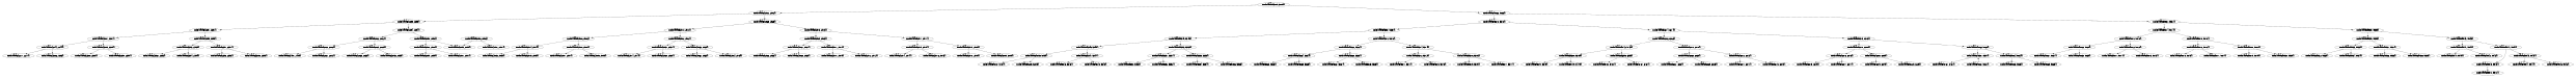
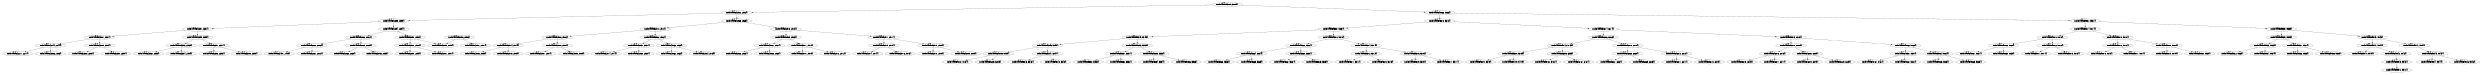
  digraph {
    n1 [label="Node{data=[3089, 3089]}"]
    n2 [label="Node{data=[2902, 2902]}"]
    n3 [label="Node{data=[9866, 9866]}"]
    n4 [label="Node{data=[2399, 2399]}"]
    n5 [label="Node{data=[2965, 2965]}"]
    n6 [label="Node{data=[5378, 5378]}"]
    n7 [label="Node{data=[9931, 9931]}"]
    n8 [label="Node{data=[2391, 2391]}"]
    n9 [label="Node{data=[2894, 2894]}"]
    n10 [label="Node{data=[2910, 2910]}"]
    n11 [label="Node{data=[2973, 2973]}"]
    n12 [label="Node{data=[2387, 2387]}"]
    n13 [label="Node{data=[2395, 2395]}"]
    n14 [label="Node{data=[2862, 2862]}"]
    n15 [label="Node{data=[2898, 2898]}"]
    n16 [label="Node{data=[2244, 2244]}"]
    n17 [label="Node{data=[2389, 2389]}"]
    n18 [label="Node{data=[2393, 2393]}"]
    n19 [label="Node{data=[2397, 2397]}"]
    n20 [label="Node{data=[2217, 2217]}"]
    n21 [label="Node{data=[2386, 2386]}"]
    n22 [label="Node{data=[2388, 2388]}"]
    n23 [label="Node{data=[2390, 2390]}"]
    n24 [label="Node{data=[2392, 2392]}"]
    n25 [label="Node{data=[2394, 2394]}"]
    n26 [label="Node{data=[2396, 2396]}"]
    n27 [label="Node{data=[2398, 2398]}"]
    n28 [label="Node{data=[2860, 2860]}"]
    n29 [label="Node{data=[2869, 2869]}"]
    n30 [label="Node{data=[2900, 2900]}"]
    n31 [label="Node{data=[2895, 2895]}"]
    n32 [label="Node{data=[2400, 2400]}"]
    n33 [label="Node{data=[2861, 2861]}"]
    n34 [label="Node{data=[2863, 2863]}"]
    n35 [label="Node{data=[2893, 2893]}"]
    n36 [label="Node{data=[2896, 2896]}"]
    n37 [label="Node{data=[2897, 2897]}"]
    n38 [label="Node{data=[2899, 2899]}"]
    n39 [label="Node{data=[2901, 2901]}"]
    n40 [label="Node{data=[2906, 2906]}"]
    n41 [label="Node{data=[2961, 2961]}"]
    n42 [label="Node{data=[2969, 2969]}"]
    n43 [label="Node{data=[2977, 2977]}"]
    n44 [label="Node{data=[2904, 2904]}"]
    n45 [label="Node{data=[2908, 2908]}"]
    n46 [label="Node{data=[2931, 2931]}"]
    n47 [label="Node{data=[2963, 2963]}"]
    n48 [label="Node{data=[2903, 2903]}"]
    n49 [label="Node{data=[2905, 2905]}"]
    n50 [label="Node{data=[2907, 2907]}"]
    n51 [label="Node{data=[2909, 2909]}"]
    n52 [label="Node{data=[2914, 2914]}"]
    n53 [label="Node{data=[2960, 2960]}"]
    n54 [label="Node{data=[2962, 2962]}"]
    n55 [label="Node{data=[2964, 2964]}"]
    n56 [label="Node{data=[2967, 2967]}"]
    n57 [label="Node{data=[2971, 2971]}"]
    n58 [label="Node{data=[2975, 2975]}"]
    n59 [label="Node{data=[2979, 2979]}"]
    n60 [label="Node{data=[2966, 2966]}"]
    n61 [label="Node{data=[2968, 2968]}"]
    n62 [label="Node{data=[2970, 2970]}"]
    n63 [label="Node{data=[2972, 2972]}"]
    n64 [label="Node{data=[2974, 2974]}"]
    n65 [label="Node{data=[2976, 2976]}"]
    n66 [label="Node{data=[2978, 2978]}"]
    n67 [label="Node{data=[3009, 3009]}"]
    n68 [label="Node{data=[5357, 5357]}"]
    n69 [label="Node{data=[6874, 6874]}"]
    n70 [label="Node{data=[9874, 9874]}"]
    n71 [label="Node{data=[9939, 9939]}"]
    n72 [label="Node{data=[5349, 5349]}"]
    n73 [label="Node{data=[5370, 5370]}"]
    n74 [label="Node{data=[6866, 6866]}"]
    n75 [label="Node{data=[8313, 8313]}"]
    n76 [label="Node{data=[5345, 5345]}"]
    n77 [label="Node{data=[5353, 5353]}"]
    n78 [label="Node{data=[5366, 5366]}"]
    n79 [label="Node{data=[5374, 5374]}"]
    n80 [label="Node{data=[5159, 5159]}"]
    n81 [label="Node{data=[5347, 5347]}"]
    n82 [label="Node{data=[5351, 5351]}"]
    n83 [label="Node{data=[5355, 5355]}"]
    n84 [label="Node{data=[5137, 5137]}"]
    n85 [label="Node{data=[5285, 5285]}"]
    n86 [label="Node{data=[5346, 5346]}"]
    n87 [label="Node{data=[5348, 5348]}"]
    n88 [label="Node{data=[5350, 5350]}"]
    n89 [label="Node{data=[5352, 5352]}"]
    n90 [label="Node{data=[5354, 5354]}"]
    n91 [label="Node{data=[5356, 5356]}"]
    n92 [label="Node{data=[5364, 5364]}"]
    n93 [label="Node{data=[5368, 5368]}"]
    n94 [label="Node{data=[5372, 5372]}"]
    n95 [label="Node{data=[5376, 5376]}"]
    n96 [label="Node{data=[5363, 5363]}"]
    n97 [label="Node{data=[5365, 5365]}"]
    n98 [label="Node{data=[5367, 5367]}"]
    n99 [label="Node{data=[5369, 5369]}"]
    n100 [label="Node{data=[5371, 5371]}"]
    n101 [label="Node{data=[5373, 5373]}"]
    n102 [label="Node{data=[5375, 5375]}"]
    n103 [label="Node{data=[5377, 5377]}"]
    n104 [label="Node{data=[5742, 5742]}"]
    n105 [label="Node{data=[6870, 6870]}"]
    n106 [label="Node{data=[6878, 6878]}"]
    n107 [label="Node{data=[9862, 9862]}"]
    n108 [label="Node{data=[5380, 5380]}"]
    n109 [label="Node{data=[6355, 6355]}"]
    n110 [label="Node{data=[6868, 6868]}"]
    n111 [label="Node{data=[6872, 6872]}"]
    n112 [label="Node{data=[5379, 5379]}"]
    n113 [label="Node{data=[5479, 5479]}"]
    n114 [label="Node{data=[5780, 5780]}"]
    n115 [label="Node{data=[6767, 6767]}"]
    n116 [label="Node{data=[6867, 6867]}"]
    n117 [label="Node{data=[6869, 6869]}"]
    n118 [label="Node{data=[6871, 6871]}"]
    n119 [label="Node{data=[6873, 6873]}"]
    n120 [label="Node{data=[6876, 6876]}"]
    n121 [label="Node{data=[6880, 6880]}"]
    n122 [label="Node{data=[8937, 8937]}"]
    n123 [label="Node{data=[9864, 9864]}"]
    n124 [label="Node{data=[6875, 6875]}"]
    n125 [label="Node{data=[6877, 6877]}"]
    n126 [label="Node{data=[6879, 6879]}"]
    n127 [label="Node{data=[8225, 8225]}"]
    n128 [label="Node{data=[8761, 8761]}"]
    n129 [label="Node{data=[9861, 9861]}"]
    n130 [label="Node{data=[9863, 9863]}"]
    n131 [label="Node{data=[9865, 9865]}"]
    n132 [label="Node{data=[9870, 9870]}"]
    n133 [label="Node{data=[9878, 9878]}"]
    n134 [label="Node{data=[9935, 9935]}"]
    n135 [label="Node{data=[9943, 9943]}"]
    n136 [label="Node{data=[9868, 9868]}"]
    n137 [label="Node{data=[9872, 9872]}"]
    n138 [label="Node{data=[9876, 9876]}"]
    n139 [label="Node{data=[9880, 9880]}"]
    n140 [label="Node{data=[9867, 9867]}"]
    n141 [label="Node{data=[9869, 9869]}"]
    n142 [label="Node{data=[9871, 9871]}"]
    n143 [label="Node{data=[9873, 9873]}"]
    n144 [label="Node{data=[9875, 9875]}"]
    n145 [label="Node{data=[9877, 9877]}"]
    n146 [label="Node{data=[9879, 9879]}"]
    n147 [label="Node{data=[9930, 9930]}"]
    n148 [label="Node{data=[9933, 9933]}"]
    n149 [label="Node{data=[9937, 9937]}"]
    n150 [label="Node{data=[9941, 9941]}"]
    n151 [label="Node{data=[9947, 9947]}"]
    n152 [label="Node{data=[9932, 9932]}"]
    n153 [label="Node{data=[9934, 9934]}"]
    n154 [label="Node{data=[9936, 9936]}"]
    n155 [label="Node{data=[9938, 9938]}"]
    n156 [label="Node{data=[9940, 9940]}"]
    n157 [label="Node{data=[9942, 9942]}"]
    n158 [label="Node{data=[9945, 9945]}"]
    n159 [label="Node{data=[9948, 9948]}"]
    n160 [label="Node{data=[9944, 9944]}"]
    n161 [label="Node{data=[9946, 9946]}"]
    n162 [label="Node{data=[9970, 9970]}"]
    n1 -> n2
    n1 -> n3
    n2 -> n4
    n2 -> n5
    n3 -> n6
    n3 -> n7
    n4 -> n8
    n4 -> n9
    n5 -> n10
    n5 -> n11
    n6 -> n68
    n6 -> n69
    n7 -> n70
    n7 -> n71
    n8 -> n12
    n8 -> n13
    n9 -> n14
    n9 -> n15
    n10 -> n40
    n10 -> n41
    n11 -> n42
    n11 -> n43
    n12 -> n16
    n12 -> n17
    n13 -> n18
    n13 -> n19
    n14 -> n28
    n14 -> n29
    n15 -> n30
    n15 -> n31
    n16 -> n20
    n16 -> n21
    n17 -> n22
    n17 -> n23
    n18 -> n24
    n18 -> n25
    n19 -> n26
    n19 -> n27
    n28 -> n32
    n28 -> n33
    n29 -> n34
    n29 -> n35
    n30 -> n38
    n30 -> n39
    n36 -> n31
    n36 -> n37
    n40 -> n44
    n40 -> n45
    n41 -> n46
    n41 -> n47
    n42 -> n56
    n42 -> n57
    n43 -> n58
    n43 -> n59
    n44 -> n48
    n44 -> n49
    n45 -> n50
    n45 -> n51
    n46 -> n52
    n46 -> n53
    n47 -> n54
    n47 -> n55
    n56 -> n60
    n56 -> n61
    n57 -> n62
    n57 -> n63
    n58 -> n64
    n58 -> n65
    n59 -> n66
    n59 -> n67
    n68 -> n72
    n68 -> n73
    n69 -> n74
    n69 -> n75
    n70 -> n132
    n70 -> n133
    n71 -> n134
    n71 -> n135
    n72 -> n76
    n72 -> n77
    n73 -> n78
    n73 -> n79
    n74 -> n104
    n74 -> n105
    n75 -> n106
    n75 -> n107
    n76 -> n80
    n76 -> n81
    n77 -> n82
    n77 -> n83
    n78 -> n92
    n78 -> n93
    n79 -> n94
    n79 -> n95
    n80 -> n84
    n80 -> n85
    n81 -> n86
    n81 -> n87
    n82 -> n88
    n82 -> n89
    n83 -> n90
    n83 -> n91
    n92 -> n96
    n92 -> n97
    n93 -> n98
    n93 -> n99
    n94 -> n100
    n94 -> n101
    n95 -> n102
    n95 -> n103
    n104 -> n108
    n104 -> n109
    n105 -> n110
    n105 -> n111
    n106 -> n120
    n106 -> n121
    n107 -> n122
    n107 -> n123
    n108 -> n112
    n108 -> n113
    n109 -> n114
    n109 -> n115
    n110 -> n116
    n110 -> n117
    n111 -> n118
    n111 -> n119
    n120 -> n124
    n120 -> n125
    n121 -> n126
    n121 -> n127
    n122 -> n128
-   n129 -> n122
+   n122 -> n129
    n123 -> n130
    n123 -> n131
    n132 -> n136
    n132 -> n137
    n133 -> n138
    n133 -> n139
    n134 -> n148
    n134 -> n149
    n135 -> n150
    n135 -> n151
    n136 -> n140
    n136 -> n141
    n137 -> n142
    n137 -> n143
    n138 -> n144
    n138 -> n145
    n139 -> n146
    n139 -> n147
    n148 -> n152
    n148 -> n153
    n149 -> n154
    n149 -> n155
    n150 -> n156
    n150 -> n157
    n151 -> n158
-   n151 -> n159
+   n157 -> n159
    n158 -> n160
    n158 -> n161
    n159 -> n162
  }
